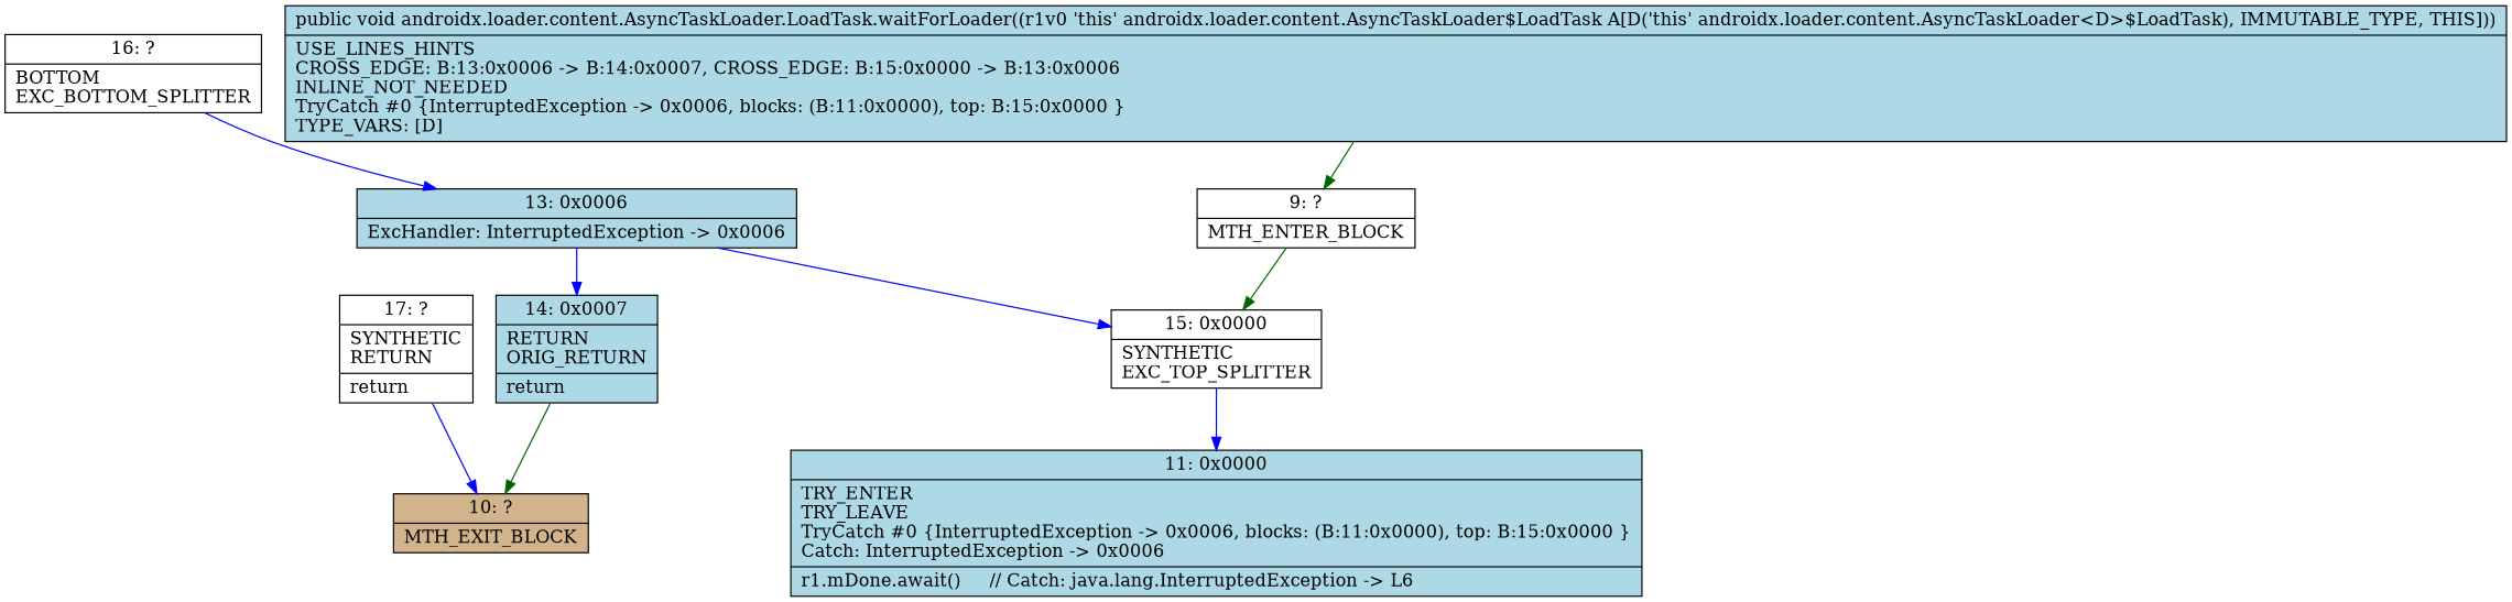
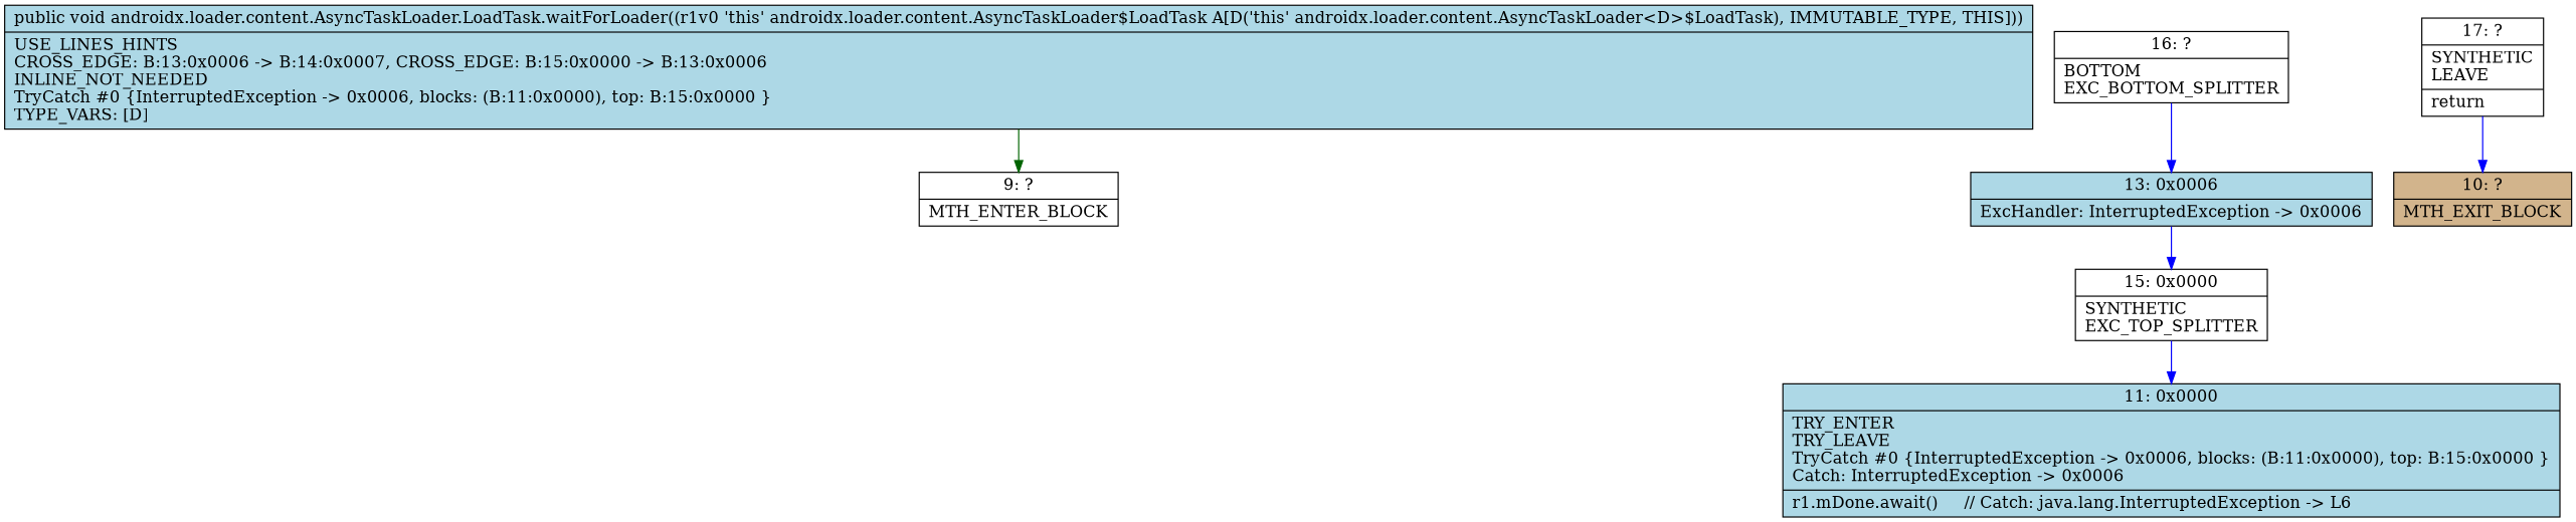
  digraph {
    node [fillcolor=white shape=record style=filled]
    edge [color=blue]
    n1 [label="{9\:\ ?|MTH_ENTER_BLOCK\l}"]
    n2 [label="{15\:\ 0x0000|SYNTHETIC\lEXC_TOP_SPLITTER\l}"]
    n3 [fillcolor=lightblue label="{11\:\ 0x0000|TRY_ENTER\lTRY_LEAVE\lTryCatch #0 \{InterruptedException \-\> 0x0006, blocks: (B:11:0x0000), top: B:15:0x0000 \}\lCatch: InterruptedException \-\> 0x0006\l|r1.mDone.await()     \/\/ Catch: java.lang.InterruptedException \-\> L6\l}"]
    n4 [fillcolor=lightblue label="{13\:\ 0x0006|ExcHandler: InterruptedException \-\> 0x0006\l}"]
-   n5 [fillcolor=lightblue label="{14\:\ 0x0007|RETURN\lORIG_RETURN\l|return\l}"]
    n6 [label="{16\:\ ?|BOTTOM\lEXC_BOTTOM_SPLITTER\l}"]
-   n7 [label="{17\:\ ?|SYNTHETIC\lRETURN\l|return\l}"]
+   n7 [label="{17\:\ ?|SYNTHETIC\lLEAVE\l|return\l}"]
    n8 [fillcolor=tan label="{10\:\ ?|MTH_EXIT_BLOCK\l}"]
    n9 [fillcolor=lightblue label="{public void androidx.loader.content.AsyncTaskLoader.LoadTask.waitForLoader((r1v0 'this' androidx.loader.content.AsyncTaskLoader$LoadTask A[D('this' androidx.loader.content.AsyncTaskLoader\<D\>$LoadTask), IMMUTABLE_TYPE, THIS]))  | USE_LINES_HINTS\lCROSS_EDGE: B:13:0x0006 \-\> B:14:0x0007, CROSS_EDGE: B:15:0x0000 \-\> B:13:0x0006\lINLINE_NOT_NEEDED\lTryCatch #0 \{InterruptedException \-\> 0x0006, blocks: (B:11:0x0000), top: B:15:0x0000 \}\lTYPE_VARS: [D]\l}"]
-   n1 -> n2 [color=darkgreen]
    n2 -> n3
    n4 -> n2
-   n4 -> n5
-   n5 -> n8 [color=darkgreen]
    n6 -> n4
    n7 -> n8
    n9 -> n1 [color=darkgreen]
  }
